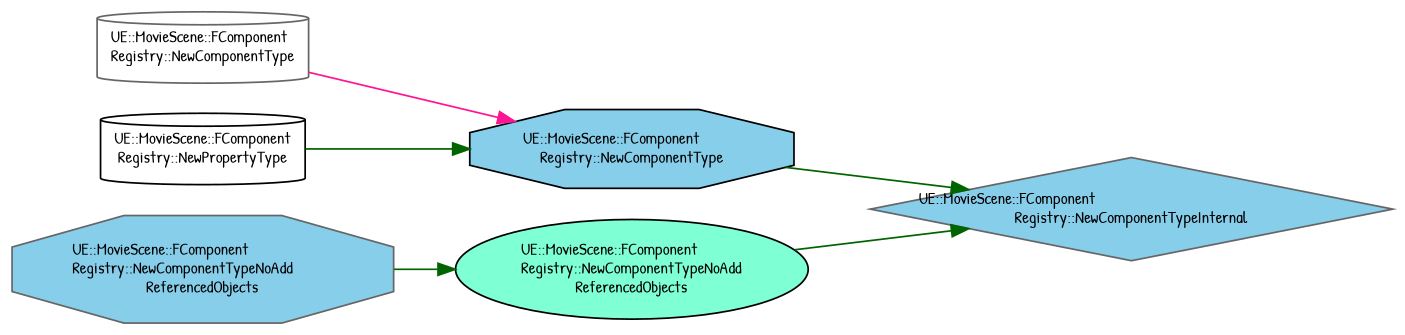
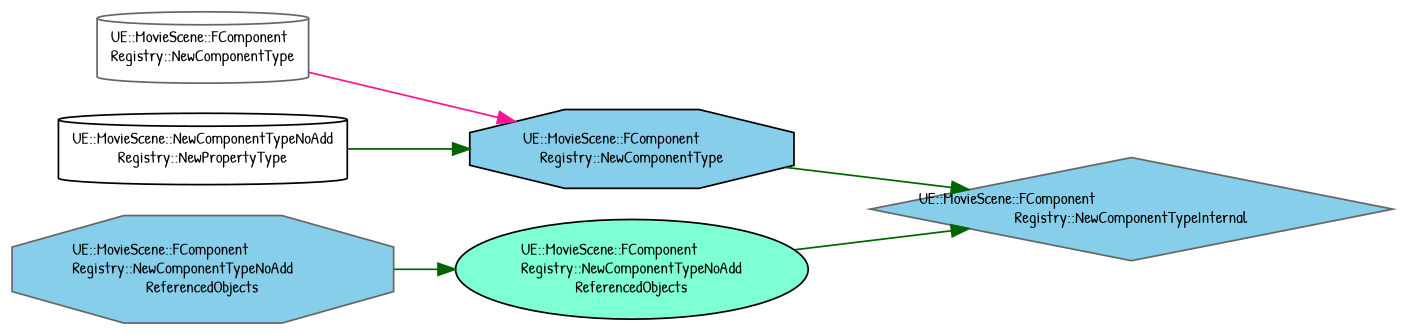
  digraph {
    rankdir=RL
    fontname="Patrick Hand"
    node [color=gray40 fillcolor=skyblue fontname="Patrick Hand" fontsize=10 shape=octagon style=filled]
    edge [color=darkgreen dir=back fontname="Patrick Hand" fontsize=10 labelfontname=Helvetica labelfontsize=10 style=solid]
    n1 [fontcolor=black height=0.2 label="UE::MovieScene::FComponent\lRegistry::NewComponentTypeInternal" shape=diamond width=0.4]
    n2 [color=black height=0.2 label="UE::MovieScene::FComponent\lRegistry::NewComponentType" width=0.4]
    n3 [color=black fillcolor=aquamarine height=0.2 label="UE::MovieScene::FComponent\lRegistry::NewComponentTypeNoAdd\lReferencedObjects" shape=ellipse width=0.4]
    n4 [fillcolor=white height=0.2 label="UE::MovieScene::FComponent\lRegistry::NewComponentType" shape=cylinder width=0.4]
-   n5 [color=black fillcolor=white height=0.2 label="UE::MovieScene::FComponent\lRegistry::NewPropertyType" shape=cylinder width=0.4]
+   n5 [color=black fillcolor=white height=0.2 label="UE::MovieScene::NewComponentTypeNoAdd\lRegistry::NewPropertyType" shape=cylinder width=0.4]
    n6 [height=0.2 label="UE::MovieScene::FComponent\lRegistry::NewComponentTypeNoAdd\lReferencedObjects" width=0.4]
    n1 -> n2
    n1 -> n3
    n2 -> n4 [color=deeppink]
    n2 -> n5
    n3 -> n6
  }
